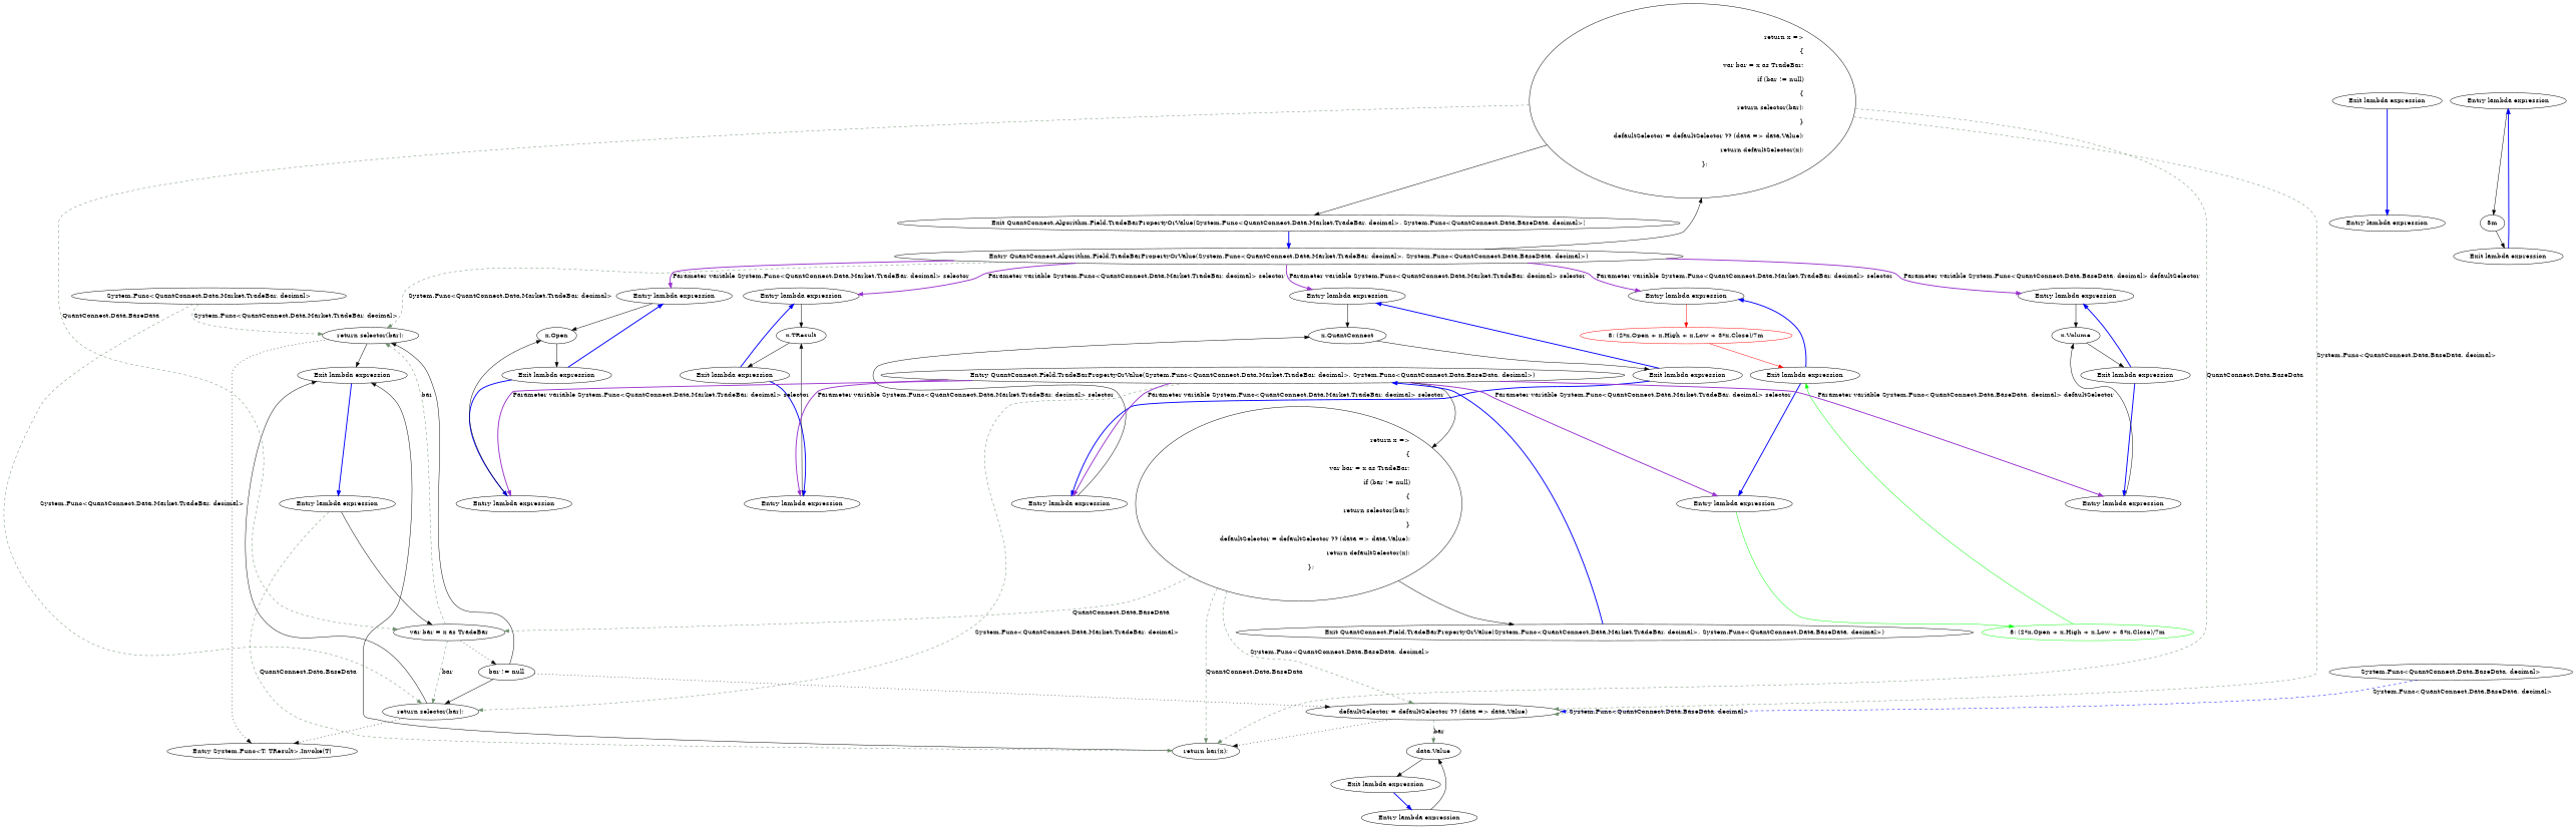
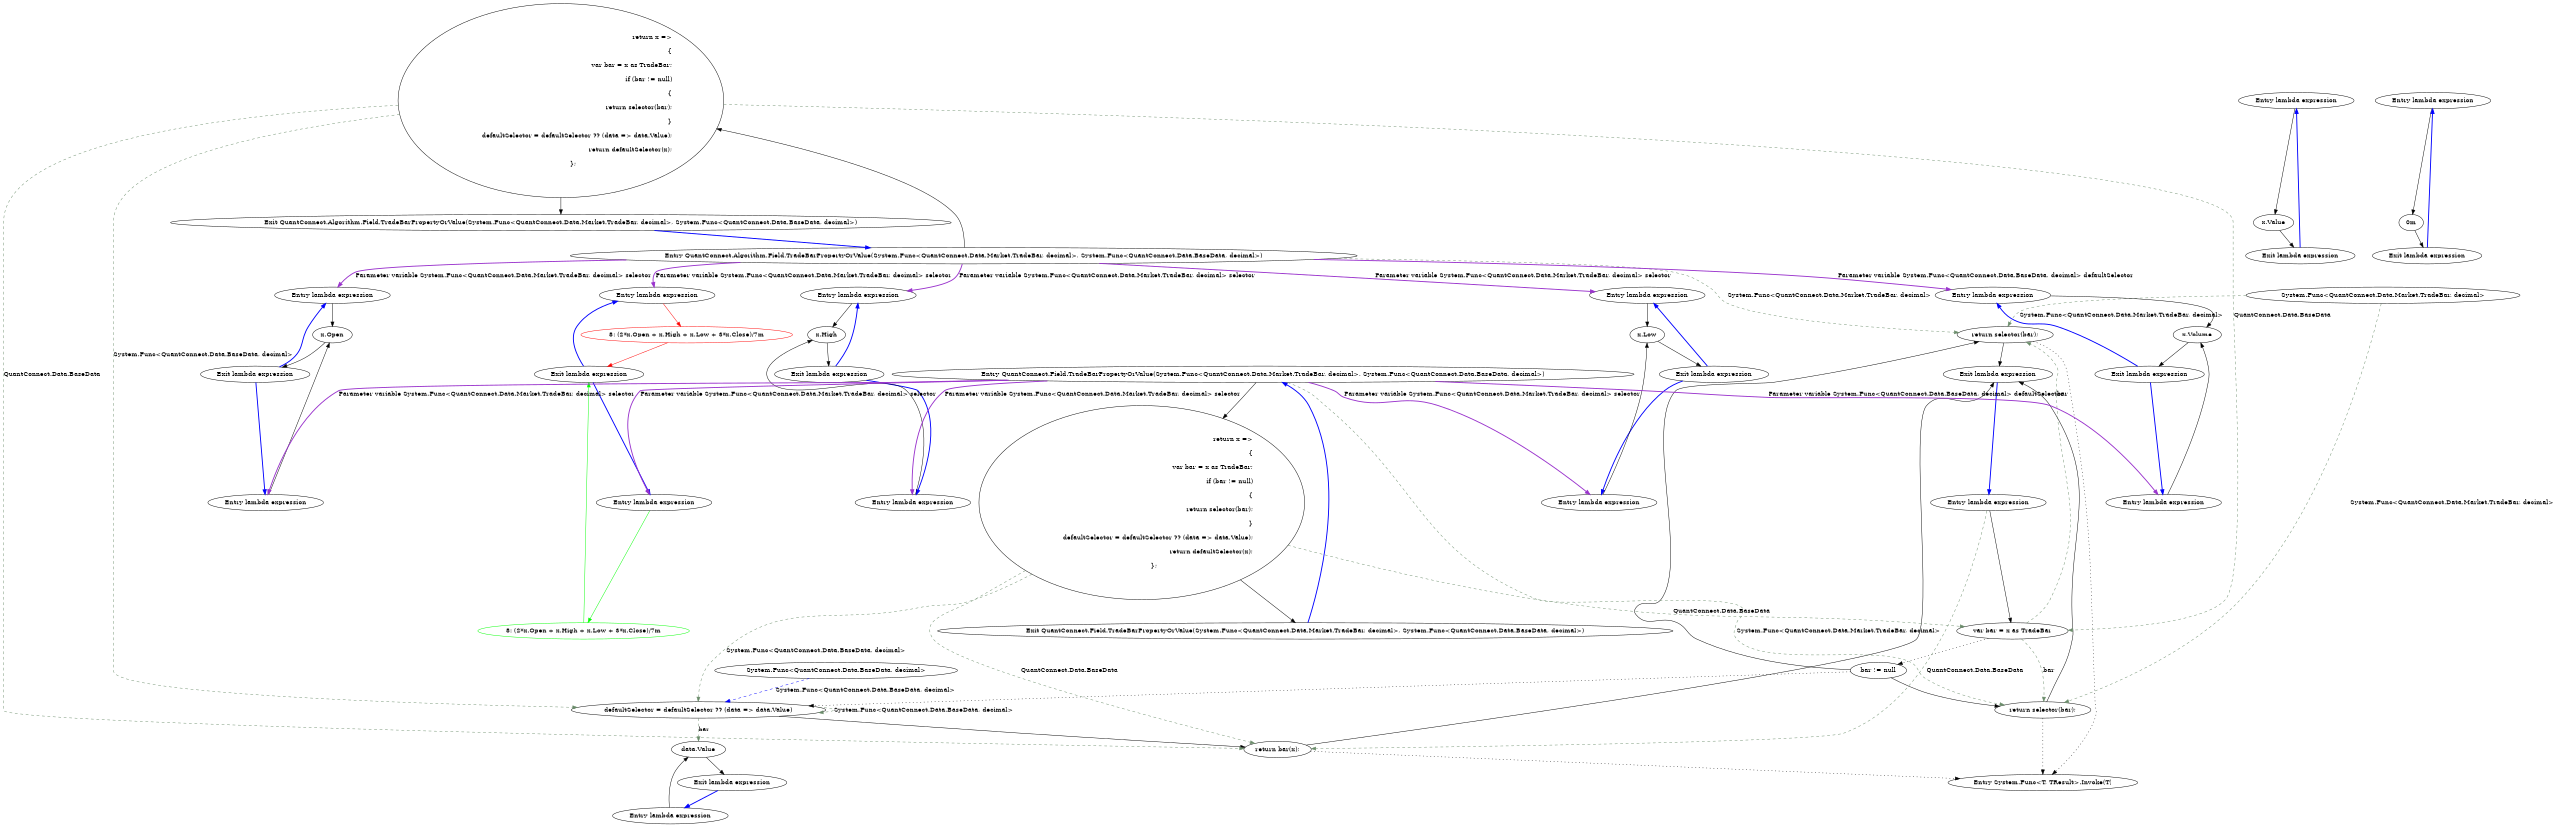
  digraph {
    node [cluster="lambda expression" span="74-74"]
    edge [style=solid]
    n1 [label="System.Func<QuantConnect.Data.Market.TradeBar, decimal>" cluster="" span=""]
    n2 [label="return selector(bar);" span="84-84"]
    n3 [label="return selector(bar);" span="81-81"]
    n4 [label="Exit lambda expression" span="79-88"]
    n5 [cluster="System.Func<T, TResult>.Invoke(T)" label="Entry System.Func<T, TResult>.Invoke(T)" span="0-0"]
    n6 [label="System.Func<QuantConnect.Data.BaseData, decimal>" cluster="" span=""]
    n7 [label="defaultSelector = defaultSelector ?? (data => data.Value)" span="86-86"]
    n8 [label="return bar(x);" span="87-87"]
    n9 [label="data.Value" span="86-86"]
    n10 [label="Entry lambda expression" span="31-31"]
    n11 [label="x.Open" span="31-31"]
    n12 [label="Exit lambda expression" span="31-31"]
    n13 [label="Entry lambda expression" span="31-31"]
    n14 [label="Entry lambda expression" span="39-39"]
-   n15 [label="x.TResult" span="39-39"]
+   n15 [label="x.High" span="39-39"]
    n16 [label="Exit lambda expression" span="39-39"]
    n17 [label="Entry lambda expression" span="39-39"]
    n18 [label="Entry lambda expression" span="47-47"]
-   n19 [label="x.QuantConnect" span="47-47"]
+   n19 [label="x.Low" span="47-47"]
    n20 [label="Exit lambda expression" span="47-47"]
    n21 [label="Entry lambda expression" span="47-47"]
    n22 [label="Entry lambda expression" span="55-55"]
+   n23 [label="x.Value" span="55-55"]
    n24 [label="Exit lambda expression" span="55-55"]
    n25 [label="Entry lambda expression" span="65-65"]
    n26 [color=red community=0 label="8: (2*x.Open + x.High + x.Low + 3*x.Close)/7m" span="65-65"]
    n27 [label="Exit lambda expression" span="65-65"]
    n28 [label="Entry lambda expression" span="63-63"]
    n29 [color=green community=0 label="8: (2*x.Open + x.High + x.Low + 3*x.Close)/7m" span="63-63"]
    n30 [label="Entry lambda expression"]
    n31 [label="x.Volume"]
    n32 [label="Exit lambda expression"]
    n33 [label="Entry lambda expression" span="71-71"]
    n34 [label="Entry lambda expression"]
-   n35 [label="5m"]
+   n35 [label="0m"]
    n36 [label="Exit lambda expression"]
    n37 [cluster="QuantConnect.Algorithm.Field.TradeBarPropertyOrValue(System.Func<QuantConnect.Data.Market.TradeBar, decimal>, System.Func<QuantConnect.Data.BaseData, decimal>)" label="Entry QuantConnect.Algorithm.Field.TradeBarPropertyOrValue(System.Func<QuantConnect.Data.Market.TradeBar, decimal>, System.Func<QuantConnect.Data.BaseData, decimal>)" span="77-77"]
    n38 [cluster="QuantConnect.Algorithm.Field.TradeBarPropertyOrValue(System.Func<QuantConnect.Data.Market.TradeBar, decimal>, System.Func<QuantConnect.Data.BaseData, decimal>)" label="return x =>\r\n            {\r\n                var bar = x as TradeBar;\r\n                if (bar != null)\r\n                {\r\n                    return selector(bar);\r\n                }\r\n                defaultSelector = defaultSelector ?? (data => data.Value);\r\n                return defaultSelector(x);\r\n            };" span="79-88"]
    n39 [cluster="QuantConnect.Algorithm.Field.TradeBarPropertyOrValue(System.Func<QuantConnect.Data.Market.TradeBar, decimal>, System.Func<QuantConnect.Data.BaseData, decimal>)" label="Exit QuantConnect.Algorithm.Field.TradeBarPropertyOrValue(System.Func<QuantConnect.Data.Market.TradeBar, decimal>, System.Func<QuantConnect.Data.BaseData, decimal>)" span="77-77"]
    n40 [label="var bar = x as TradeBar" span="81-81"]
    n41 [label="bar != null" span="82-82"]
    n42 [label="Entry lambda expression" span="79-88"]
    n43 [label="Exit lambda expression" span="86-86"]
    n44 [label="Entry lambda expression" span="86-86"]
    n45 [cluster="QuantConnect.Field.TradeBarPropertyOrValue(System.Func<QuantConnect.Data.Market.TradeBar, decimal>, System.Func<QuantConnect.Data.BaseData, decimal>)" label="Entry QuantConnect.Field.TradeBarPropertyOrValue(System.Func<QuantConnect.Data.Market.TradeBar, decimal>, System.Func<QuantConnect.Data.BaseData, decimal>)"]
    n46 [cluster="QuantConnect.Field.TradeBarPropertyOrValue(System.Func<QuantConnect.Data.Market.TradeBar, decimal>, System.Func<QuantConnect.Data.BaseData, decimal>)" label="return x =>\r\n            {\r\n                var bar = x as TradeBar;\r\n                if (bar != null)\r\n                {\r\n                    return selector(bar);\r\n                }\r\n                defaultSelector = defaultSelector ?? (data => data.Value);\r\n                return defaultSelector(x);\r\n            };" span="76-85"]
    n47 [cluster="QuantConnect.Field.TradeBarPropertyOrValue(System.Func<QuantConnect.Data.Market.TradeBar, decimal>, System.Func<QuantConnect.Data.BaseData, decimal>)" label="Exit QuantConnect.Field.TradeBarPropertyOrValue(System.Func<QuantConnect.Data.Market.TradeBar, decimal>, System.Func<QuantConnect.Data.BaseData, decimal>)"]
    n1 -> n2 [color=darkseagreen4 label="System.Func<QuantConnect.Data.Market.TradeBar, decimal>" style=dashed]
    n1 -> n3 [color=darkseagreen4 label="System.Func<QuantConnect.Data.Market.TradeBar, decimal>" style=dashed]
    n2 -> n4
    n2 -> n5 [style=dotted]
    n3 -> n4
    n3 -> n5 [style=dotted]
    n4 -> n42 [color=blue style=bold]
    n6 -> n7 [color=blue label="System.Func<QuantConnect.Data.BaseData, decimal>" style=dashed]
    n7 -> n7 [color=darkseagreen4 label="System.Func<QuantConnect.Data.BaseData, decimal>" style=dashed]
-   n7 -> n8 [style=dotted]
+   n7 -> n8
    n7 -> n9 [color=darkseagreen4 label=bar style=dashed]
    n8 -> n4
+   n8 -> n5 [style=dotted]
    n9 -> n43
    n10 -> n11
    n11 -> n12
    n12 -> n10 [color=blue style=bold]
    n12 -> n13 [color=blue style=bold]
    n13 -> n11
    n14 -> n15
    n15 -> n16
    n16 -> n14 [color=blue style=bold]
    n16 -> n17 [color=blue style=bold]
    n17 -> n15
    n18 -> n19
    n19 -> n20
    n20 -> n18 [color=blue style=bold]
    n20 -> n21 [color=blue style=bold]
    n21 -> n19
+   n22 -> n23
+   n23 -> n24
    n24 -> n22 [color=blue style=bold]
    n25 -> n26 [color=red]
    n26 -> n27 [color=red]
    n27 -> n25 [color=blue style=bold]
    n27 -> n28 [color=blue style=bold]
    n28 -> n29 [color=green]
    n29 -> n27 [color=green]
    n30 -> n31
    n31 -> n32
    n32 -> n30 [color=blue style=bold]
    n32 -> n33 [color=blue style=bold]
    n33 -> n31
    n34 -> n35
    n35 -> n36
    n36 -> n34 [color=blue style=bold]
    n37 -> n2 [color=darkseagreen4 label="System.Func<QuantConnect.Data.Market.TradeBar, decimal>" style=dashed]
    n37 -> n10 [color=darkorchid label="Parameter variable System.Func<QuantConnect.Data.Market.TradeBar, decimal> selector" style=bold]
    n37 -> n14 [color=darkorchid label="Parameter variable System.Func<QuantConnect.Data.Market.TradeBar, decimal> selector" style=bold]
    n37 -> n18 [color=darkorchid label="Parameter variable System.Func<QuantConnect.Data.Market.TradeBar, decimal> selector" style=bold]
    n37 -> n25 [color=darkorchid label="Parameter variable System.Func<QuantConnect.Data.Market.TradeBar, decimal> selector" style=bold]
    n37 -> n30 [color=darkorchid label="Parameter variable System.Func<QuantConnect.Data.BaseData, decimal> defaultSelector" style=bold]
    n37 -> n38
    n38 -> n7 [color=darkseagreen4 label="System.Func<QuantConnect.Data.BaseData, decimal>" style=dashed]
    n38 -> n8 [color=darkseagreen4 label="QuantConnect.Data.BaseData" style=dashed]
    n38 -> n39
    n38 -> n40 [color=darkseagreen4 label="QuantConnect.Data.BaseData" style=dashed]
    n39 -> n37 [color=blue style=bold]
    n40 -> n2 [color=darkseagreen4 label=bar style=dashed]
    n40 -> n3 [color=darkseagreen4 label=bar style=dashed]
    n40 -> n41 [style=dotted]
    n41 -> n2
    n41 -> n3
    n41 -> n7 [style=dotted]
    n42 -> n8 [color=darkseagreen4 label="QuantConnect.Data.BaseData" style=dashed]
    n42 -> n40
    n43 -> n44 [color=blue style=bold]
    n44 -> n9
    n45 -> n3 [color=darkseagreen4 label="System.Func<QuantConnect.Data.Market.TradeBar, decimal>" style=dashed]
    n45 -> n13 [color=darkorchid label="Parameter variable System.Func<QuantConnect.Data.Market.TradeBar, decimal> selector" style=bold]
    n45 -> n17 [color=darkorchid label="Parameter variable System.Func<QuantConnect.Data.Market.TradeBar, decimal> selector" style=bold]
    n45 -> n21 [color=darkorchid label="Parameter variable System.Func<QuantConnect.Data.Market.TradeBar, decimal> selector" style=bold]
    n45 -> n28 [color=darkorchid label="Parameter variable System.Func<QuantConnect.Data.Market.TradeBar, decimal> selector" style=bold]
    n45 -> n33 [color=darkorchid label="Parameter variable System.Func<QuantConnect.Data.BaseData, decimal> defaultSelector" style=bold]
    n45 -> n46
    n46 -> n7 [color=darkseagreen4 label="System.Func<QuantConnect.Data.BaseData, decimal>" style=dashed]
    n46 -> n8 [color=darkseagreen4 label="QuantConnect.Data.BaseData" style=dashed]
    n46 -> n40 [color=darkseagreen4 label="QuantConnect.Data.BaseData" style=dashed]
    n46 -> n47
    n47 -> n45 [color=blue style=bold]
  }
